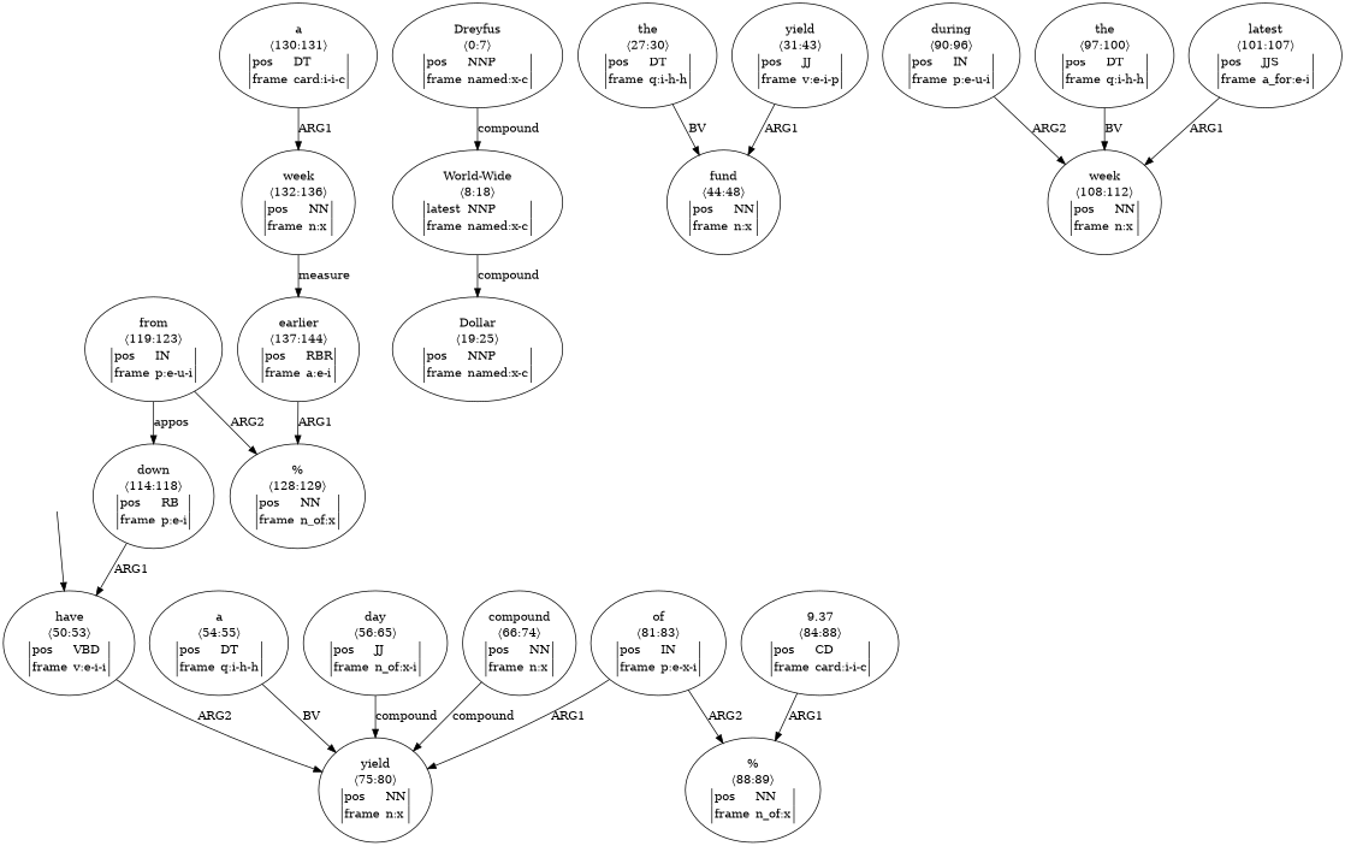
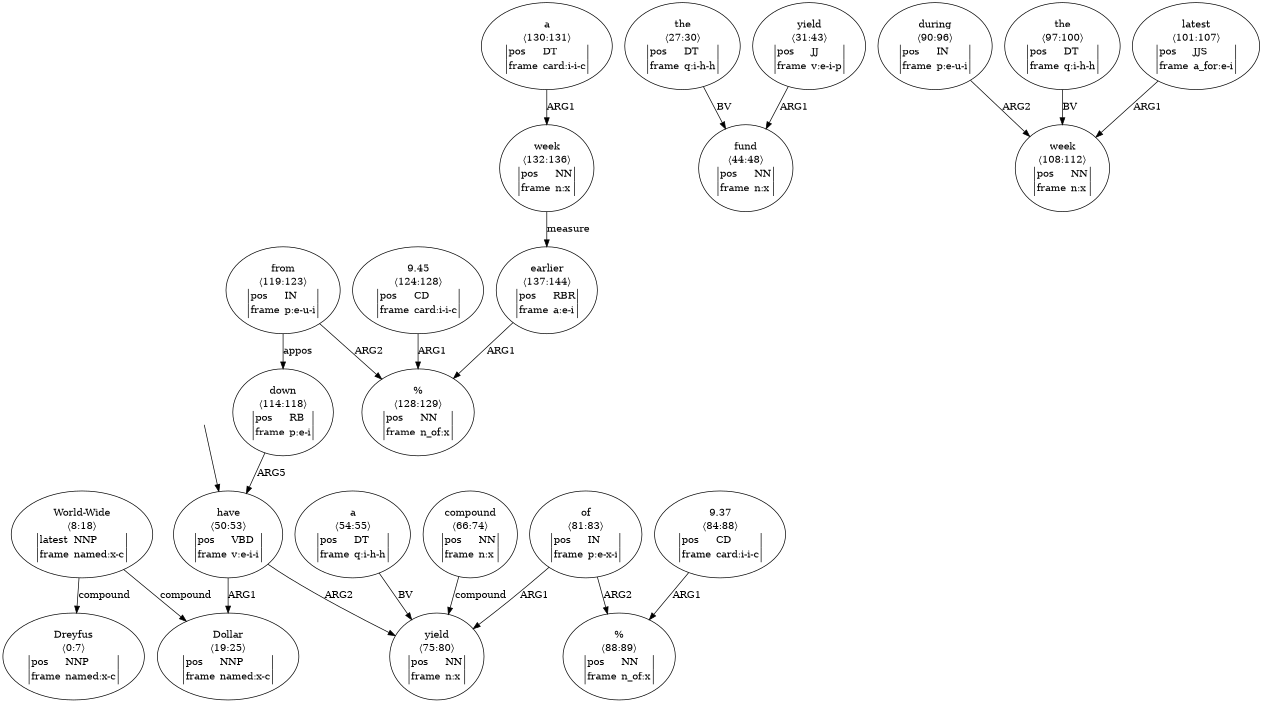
  digraph {
    top [style=invis]
    n2 [label=<<table align="center" border="0" cellspacing="0"><tr><td colspan="2">have</td></tr><tr><td colspan="2">〈50:53〉</td></tr><tr><td sides="l" border="1" align="left">pos</td><td sides="r" border="1" align="left">VBD</td></tr><tr><td sides="l" border="1" align="left">frame</td><td sides="r" border="1" align="left">v:e-i-i</td></tr></table>>]
    n3 [label=<<table align="center" border="0" cellspacing="0"><tr><td colspan="2">Dollar</td></tr><tr><td colspan="2">〈19:25〉</td></tr><tr><td sides="l" border="1" align="left">pos</td><td sides="r" border="1" align="left">NNP</td></tr><tr><td sides="l" border="1" align="left">frame</td><td sides="r" border="1" align="left">named:x-c</td></tr></table>>]
    n4 [label=<<table align="center" border="0" cellspacing="0"><tr><td colspan="2">yield</td></tr><tr><td colspan="2">〈75:80〉</td></tr><tr><td sides="l" border="1" align="left">pos</td><td sides="r" border="1" align="left">NN</td></tr><tr><td sides="l" border="1" align="left">frame</td><td sides="r" border="1" align="left">n:x</td></tr></table>>]
    n5 [label=<<table align="center" border="0" cellspacing="0"><tr><td colspan="2">Dreyfus</td></tr><tr><td colspan="2">〈0:7〉</td></tr><tr><td sides="l" border="1" align="left">pos</td><td sides="r" border="1" align="left">NNP</td></tr><tr><td sides="l" border="1" align="left">frame</td><td sides="r" border="1" align="left">named:x-c</td></tr></table>>]
    n6 [label=<<table align="center" border="0" cellspacing="0"><tr><td colspan="2">World-Wide</td></tr><tr><td colspan="2">〈8:18〉</td></tr><tr><td sides="l" border="1" align="left">latest</td><td sides="r" border="1" align="left">NNP</td></tr><tr><td sides="l" border="1" align="left">frame</td><td sides="r" border="1" align="left">named:x-c</td></tr></table>>]
    n7 [label=<<table align="center" border="0" cellspacing="0"><tr><td colspan="2">the</td></tr><tr><td colspan="2">〈27:30〉</td></tr><tr><td sides="l" border="1" align="left">pos</td><td sides="r" border="1" align="left">DT</td></tr><tr><td sides="l" border="1" align="left">frame</td><td sides="r" border="1" align="left">q:i-h-h</td></tr></table>>]
    n8 [label=<<table align="center" border="0" cellspacing="0"><tr><td colspan="2">fund</td></tr><tr><td colspan="2">〈44:48〉</td></tr><tr><td sides="l" border="1" align="left">pos</td><td sides="r" border="1" align="left">NN</td></tr><tr><td sides="l" border="1" align="left">frame</td><td sides="r" border="1" align="left">n:x</td></tr></table>>]
    n9 [label=<<table align="center" border="0" cellspacing="0"><tr><td colspan="2">yield</td></tr><tr><td colspan="2">〈31:43〉</td></tr><tr><td sides="l" border="1" align="left">pos</td><td sides="r" border="1" align="left">JJ</td></tr><tr><td sides="l" border="1" align="left">frame</td><td sides="r" border="1" align="left">v:e-i-p</td></tr></table>>]
    n10 [label=<<table align="center" border="0" cellspacing="0"><tr><td colspan="2">a</td></tr><tr><td colspan="2">〈54:55〉</td></tr><tr><td sides="l" border="1" align="left">pos</td><td sides="r" border="1" align="left">DT</td></tr><tr><td sides="l" border="1" align="left">frame</td><td sides="r" border="1" align="left">q:i-h-h</td></tr></table>>]
-   n11 [label=<<table align="center" border="0" cellspacing="0"><tr><td colspan="2">day</td></tr><tr><td colspan="2">〈56:65〉</td></tr><tr><td sides="l" border="1" align="left">pos</td><td sides="r" border="1" align="left">JJ</td></tr><tr><td sides="l" border="1" align="left">frame</td><td sides="r" border="1" align="left">n_of:x-i</td></tr></table>>]
    n12 [label=<<table align="center" border="0" cellspacing="0"><tr><td colspan="2">compound</td></tr><tr><td colspan="2">〈66:74〉</td></tr><tr><td sides="l" border="1" align="left">pos</td><td sides="r" border="1" align="left">NN</td></tr><tr><td sides="l" border="1" align="left">frame</td><td sides="r" border="1" align="left">n:x</td></tr></table>>]
    n13 [label=<<table align="center" border="0" cellspacing="0"><tr><td colspan="2">of</td></tr><tr><td colspan="2">〈81:83〉</td></tr><tr><td sides="l" border="1" align="left">pos</td><td sides="r" border="1" align="left">IN</td></tr><tr><td sides="l" border="1" align="left">frame</td><td sides="r" border="1" align="left">p:e-x-i</td></tr></table>>]
    n14 [label=<<table align="center" border="0" cellspacing="0"><tr><td colspan="2">%</td></tr><tr><td colspan="2">〈88:89〉</td></tr><tr><td sides="l" border="1" align="left">pos</td><td sides="r" border="1" align="left">NN</td></tr><tr><td sides="l" border="1" align="left">frame</td><td sides="r" border="1" align="left">n_of:x</td></tr></table>>]
    n15 [label=<<table align="center" border="0" cellspacing="0"><tr><td colspan="2">9.37</td></tr><tr><td colspan="2">〈84:88〉</td></tr><tr><td sides="l" border="1" align="left">pos</td><td sides="r" border="1" align="left">CD</td></tr><tr><td sides="l" border="1" align="left">frame</td><td sides="r" border="1" align="left">card:i-i-c</td></tr></table>>]
    n16 [label=<<table align="center" border="0" cellspacing="0"><tr><td colspan="2">during</td></tr><tr><td colspan="2">〈90:96〉</td></tr><tr><td sides="l" border="1" align="left">pos</td><td sides="r" border="1" align="left">IN</td></tr><tr><td sides="l" border="1" align="left">frame</td><td sides="r" border="1" align="left">p:e-u-i</td></tr></table>>]
    n17 [label=<<table align="center" border="0" cellspacing="0"><tr><td colspan="2">week</td></tr><tr><td colspan="2">〈108:112〉</td></tr><tr><td sides="l" border="1" align="left">pos</td><td sides="r" border="1" align="left">NN</td></tr><tr><td sides="l" border="1" align="left">frame</td><td sides="r" border="1" align="left">n:x</td></tr></table>>]
    n18 [label=<<table align="center" border="0" cellspacing="0"><tr><td colspan="2">the</td></tr><tr><td colspan="2">〈97:100〉</td></tr><tr><td sides="l" border="1" align="left">pos</td><td sides="r" border="1" align="left">DT</td></tr><tr><td sides="l" border="1" align="left">frame</td><td sides="r" border="1" align="left">q:i-h-h</td></tr></table>>]
    n19 [label=<<table align="center" border="0" cellspacing="0"><tr><td colspan="2">latest</td></tr><tr><td colspan="2">〈101:107〉</td></tr><tr><td sides="l" border="1" align="left">pos</td><td sides="r" border="1" align="left">JJS</td></tr><tr><td sides="l" border="1" align="left">frame</td><td sides="r" border="1" align="left">a_for:e-i</td></tr></table>>]
    n20 [label=<<table align="center" border="0" cellspacing="0"><tr><td colspan="2">down</td></tr><tr><td colspan="2">〈114:118〉</td></tr><tr><td sides="l" border="1" align="left">pos</td><td sides="r" border="1" align="left">RB</td></tr><tr><td sides="l" border="1" align="left">frame</td><td sides="r" border="1" align="left">p:e-i</td></tr></table>>]
    n21 [label=<<table align="center" border="0" cellspacing="0"><tr><td colspan="2">from</td></tr><tr><td colspan="2">〈119:123〉</td></tr><tr><td sides="l" border="1" align="left">pos</td><td sides="r" border="1" align="left">IN</td></tr><tr><td sides="l" border="1" align="left">frame</td><td sides="r" border="1" align="left">p:e-u-i</td></tr></table>>]
    n22 [label=<<table align="center" border="0" cellspacing="0"><tr><td colspan="2">%</td></tr><tr><td colspan="2">〈128:129〉</td></tr><tr><td sides="l" border="1" align="left">pos</td><td sides="r" border="1" align="left">NN</td></tr><tr><td sides="l" border="1" align="left">frame</td><td sides="r" border="1" align="left">n_of:x</td></tr></table>>]
+   n23 [label=<<table align="center" border="0" cellspacing="0"><tr><td colspan="2">9.45</td></tr><tr><td colspan="2">〈124:128〉</td></tr><tr><td sides="l" border="1" align="left">pos</td><td sides="r" border="1" align="left">CD</td></tr><tr><td sides="l" border="1" align="left">frame</td><td sides="r" border="1" align="left">card:i-i-c</td></tr></table>>]
    n24 [label=<<table align="center" border="0" cellspacing="0"><tr><td colspan="2">a</td></tr><tr><td colspan="2">〈130:131〉</td></tr><tr><td sides="l" border="1" align="left">pos</td><td sides="r" border="1" align="left">DT</td></tr><tr><td sides="l" border="1" align="left">frame</td><td sides="r" border="1" align="left">card:i-i-c</td></tr></table>>]
    n25 [label=<<table align="center" border="0" cellspacing="0"><tr><td colspan="2">week</td></tr><tr><td colspan="2">〈132:136〉</td></tr><tr><td sides="l" border="1" align="left">pos</td><td sides="r" border="1" align="left">NN</td></tr><tr><td sides="l" border="1" align="left">frame</td><td sides="r" border="1" align="left">n:x</td></tr></table>>]
    n26 [label=<<table align="center" border="0" cellspacing="0"><tr><td colspan="2">earlier</td></tr><tr><td colspan="2">〈137:144〉</td></tr><tr><td sides="l" border="1" align="left">pos</td><td sides="r" border="1" align="left">RBR</td></tr><tr><td sides="l" border="1" align="left">frame</td><td sides="r" border="1" align="left">a:e-i</td></tr></table>>]
    top -> n2
+   n2 -> n3 [label=ARG1]
    n2 -> n4 [label=ARG2]
-   n5 -> n6 [label=compound]
+   n6 -> n5 [label=compound]
    n6 -> n3 [label=compound]
    n7 -> n8 [label=BV]
    n9 -> n8 [label=ARG1]
    n10 -> n4 [label=BV]
-   n11 -> n4 [label=compound]
    n12 -> n4 [label=compound]
    n13 -> n4 [label=ARG1]
    n13 -> n14 [label=ARG2]
    n15 -> n14 [label=ARG1]
    n16 -> n17 [label=ARG2]
    n18 -> n17 [label=BV]
    n19 -> n17 [label=ARG1]
-   n20 -> n2 [label=ARG1]
+   n20 -> n2 [label=ARG5]
    n21 -> n20 [label=appos]
    n21 -> n22 [label=ARG2]
+   n23 -> n22 [label=ARG1]
    n24 -> n25 [label=ARG1]
    n25 -> n26 [label=measure]
    n26 -> n22 [label=ARG1]
  }
